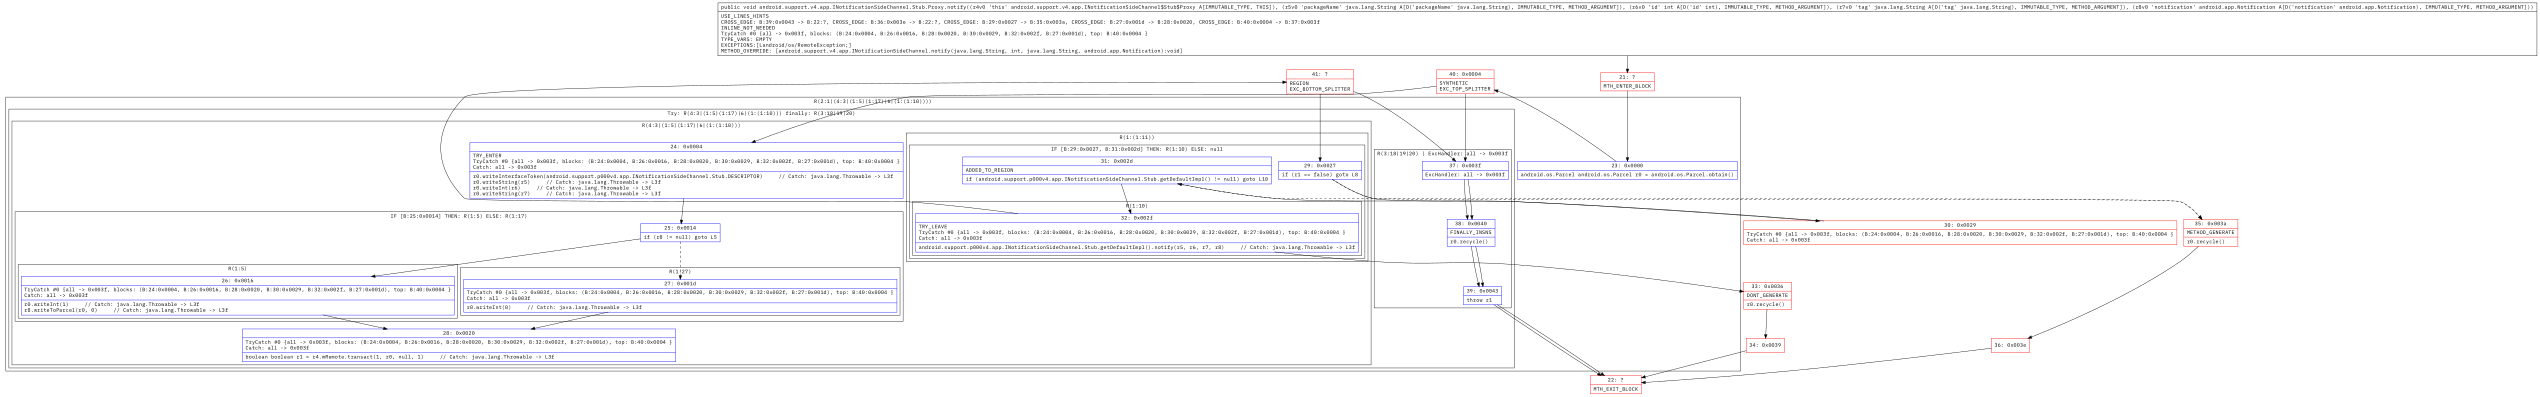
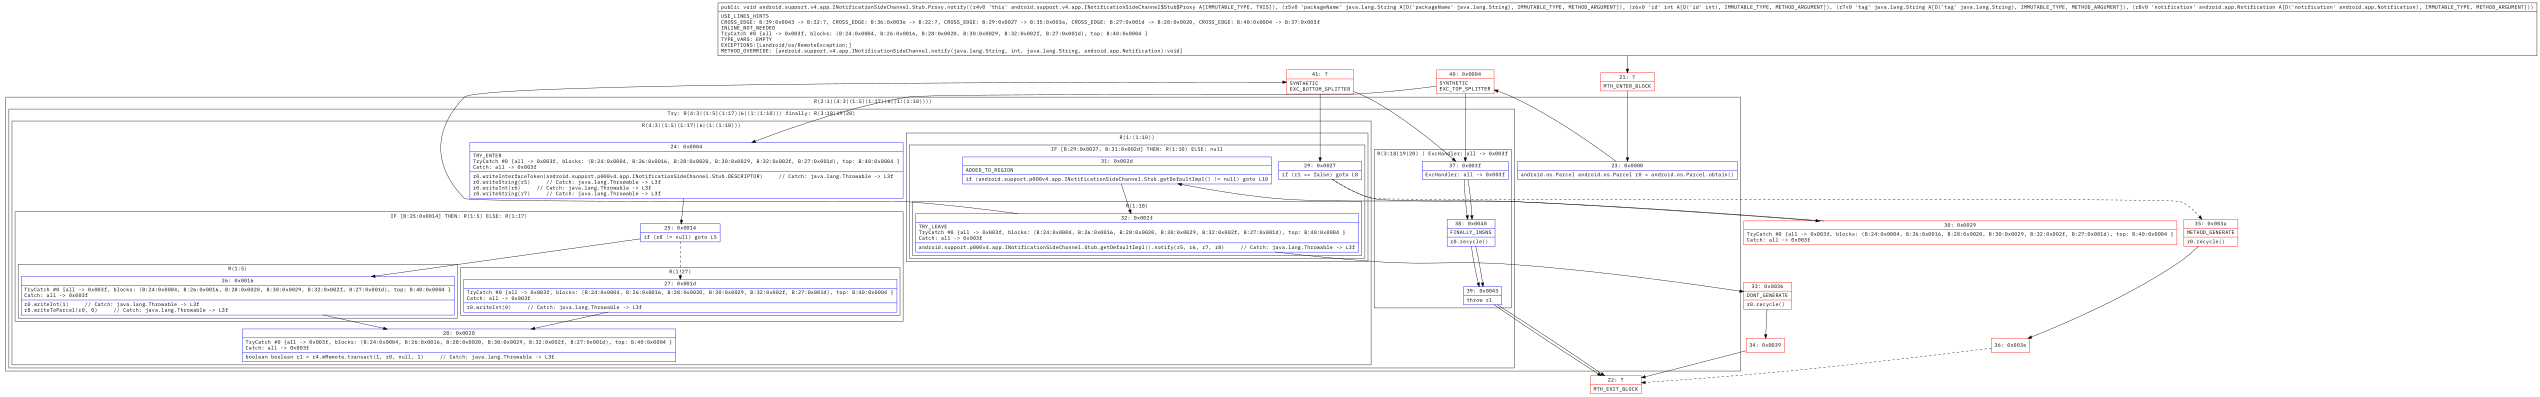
  digraph {
    fontname="IBM Plex Mono"
    node [color=blue fontname="IBM Plex Mono" shape=record]
    edge [fontname="IBM Plex Mono"]
    n1 [label="{26\:\ 0x0016|TryCatch #0 \{all \-\> 0x003f, blocks: (B:24:0x0004, B:26:0x0016, B:28:0x0020, B:30:0x0029, B:32:0x002f, B:27:0x001d), top: B:40:0x0004 \}\lCatch: all \-\> 0x003f\l|r0.writeInt(1)     \/\/ Catch: java.lang.Throwable \-\> L3f\lr8.writeToParcel(r0, 0)     \/\/ Catch: java.lang.Throwable \-\> L3f\l}"]
    n2 [label="{27\:\ 0x001d|TryCatch #0 \{all \-\> 0x003f, blocks: (B:24:0x0004, B:26:0x0016, B:28:0x0020, B:30:0x0029, B:32:0x002f, B:27:0x001d), top: B:40:0x0004 \}\lCatch: all \-\> 0x003f\l|r0.writeInt(0)     \/\/ Catch: java.lang.Throwable \-\> L3f\l}"]
    n3 [label="{25\:\ 0x0014|if (r8 != null) goto L5\l}"]
    n4 [label="{32\:\ 0x002f|TRY_LEAVE\lTryCatch #0 \{all \-\> 0x003f, blocks: (B:24:0x0004, B:26:0x0016, B:28:0x0020, B:30:0x0029, B:32:0x002f, B:27:0x001d), top: B:40:0x0004 \}\lCatch: all \-\> 0x003f\l|android.support.p000v4.app.INotificationSideChannel.Stub.getDefaultImpl().notify(r5, r6, r7, r8)     \/\/ Catch: java.lang.Throwable \-\> L3f\l}"]
    n5 [label="{29\:\ 0x0027|if (r1 == false) goto L8\l}"]
    n6 [label="{31\:\ 0x002d|ADDED_TO_REGION\l|if (android.support.p000v4.app.INotificationSideChannel.Stub.getDefaultImpl() != null) goto L10\l}"]
    n7 [label="{24\:\ 0x0004|TRY_ENTER\lTryCatch #0 \{all \-\> 0x003f, blocks: (B:24:0x0004, B:26:0x0016, B:28:0x0020, B:30:0x0029, B:32:0x002f, B:27:0x001d), top: B:40:0x0004 \}\lCatch: all \-\> 0x003f\l|r0.writeInterfaceToken(android.support.p000v4.app.INotificationSideChannel.Stub.DESCRIPTOR)     \/\/ Catch: java.lang.Throwable \-\> L3f\lr0.writeString(r5)     \/\/ Catch: java.lang.Throwable \-\> L3f\lr0.writeInt(r6)     \/\/ Catch: java.lang.Throwable \-\> L3f\lr0.writeString(r7)     \/\/ Catch: java.lang.Throwable \-\> L3f\l}"]
    n8 [label="{28\:\ 0x0020|TryCatch #0 \{all \-\> 0x003f, blocks: (B:24:0x0004, B:26:0x0016, B:28:0x0020, B:30:0x0029, B:32:0x002f, B:27:0x001d), top: B:40:0x0004 \}\lCatch: all \-\> 0x003f\l|boolean boolean r1 = r4.mRemote.transact(1, r0, null, 1)     \/\/ Catch: java.lang.Throwable \-\> L3f\l}"]
    n9 [label="{37\:\ 0x003f|ExcHandler: all \-\> 0x003f\l}"]
    n10 [label="{38\:\ 0x0040|FINALLY_INSNS\l|r0.recycle()\l}"]
    n11 [label="{39\:\ 0x0043|throw r1\l}"]
    n12 [label="{23\:\ 0x0000|android.os.Parcel android.os.Parcel r0 = android.os.Parcel.obtain()\l}"]
    n13 [color=red label="{33\:\ 0x0036|DONT_GENERATE\l|r0.recycle()\l}"]
-   n14 [color=red label="{41\:\ ?|REGION\lEXC_BOTTOM_SPLITTER\l}"]
+   n14 [color=red label="{41\:\ ?|SYNTHETIC\lEXC_BOTTOM_SPLITTER\l}"]
    n15 [color=red label="{30\:\ 0x0029|TryCatch #0 \{all \-\> 0x003f, blocks: (B:24:0x0004, B:26:0x0016, B:28:0x0020, B:30:0x0029, B:32:0x002f, B:27:0x001d), top: B:40:0x0004 \}\lCatch: all \-\> 0x003f\l}"]
    n16 [color=red label="{35\:\ 0x003a|METHOD_GENERATE\l|r0.recycle()\l}"]
    n17 [color=red label="{22\:\ ?|MTH_EXIT_BLOCK\l}"]
    n18 [color=red label="{40\:\ 0x0004|SYNTHETIC\lEXC_TOP_SPLITTER\l}"]
    n19 [color=red label="{36\:\ 0x003e}"]
    n20 [color=red label="{34\:\ 0x0039}"]
    n21 [color=red label="{21\:\ ?|MTH_ENTER_BLOCK\l}"]
    n22 [label="{public void android.support.v4.app.INotificationSideChannel.Stub.Proxy.notify((r4v0 'this' android.support.v4.app.INotificationSideChannel$Stub$Proxy A[IMMUTABLE_TYPE, THIS]), (r5v0 'packageName' java.lang.String A[D('packageName' java.lang.String), IMMUTABLE_TYPE, METHOD_ARGUMENT]), (r6v0 'id' int A[D('id' int), IMMUTABLE_TYPE, METHOD_ARGUMENT]), (r7v0 'tag' java.lang.String A[D('tag' java.lang.String), IMMUTABLE_TYPE, METHOD_ARGUMENT]), (r8v0 'notification' android.app.Notification A[D('notification' android.app.Notification), IMMUTABLE_TYPE, METHOD_ARGUMENT]))  | USE_LINES_HINTS\lCROSS_EDGE: B:39:0x0043 \-\> B:22:?, CROSS_EDGE: B:36:0x003e \-\> B:22:?, CROSS_EDGE: B:29:0x0027 \-\> B:35:0x003a, CROSS_EDGE: B:27:0x001d \-\> B:28:0x0020, CROSS_EDGE: B:40:0x0004 \-\> B:37:0x003f\lINLINE_NOT_NEEDED\lTryCatch #0 \{all \-\> 0x003f, blocks: (B:24:0x0004, B:26:0x0016, B:28:0x0020, B:30:0x0029, B:32:0x002f, B:27:0x001d), top: B:40:0x0004 \}\lTYPE_VARS: EMPTY\lEXCEPTIONS:[Landroid\/os\/RemoteException;]\lMETHOD_OVERRIDE: [android.support.v4.app.INotificationSideChannel.notify(java.lang.String, int, java.lang.String, android.app.Notification):void]\l}" color=""]
    subgraph cluster_1 {
      label="R(2:1|(4:3|(1:5)(1:17)|6|(1:(1:10))))"
      n12
      subgraph cluster_2 {
        label="Try: R(4:3|(1:5)(1:17)|6|(1:(1:10))) finally: R(3:18|19|20)"
        subgraph cluster_3 {
          label="R(4:3|(1:5)(1:17)|6|(1:(1:10)))"
          n7
          n8
          subgraph cluster_4 {
            label="IF [B:25:0x0014] THEN: R(1:5) ELSE: R(1:17)"
            n3
            subgraph cluster_5 {
              label="R(1:5)"
              n1
            }
            subgraph cluster_6 {
              label="R(1:27)"
              n2
            }
          }
          subgraph cluster_7 {
-           label="R(1:(1:11))"
+           label="R(1:(1:10))"
            subgraph cluster_8 {
              label="IF [B:29:0x0027, B:31:0x002d] THEN: R(1:10) ELSE: null"
              n5
              n6
              subgraph cluster_9 {
                label="R(1:10)"
                n4
              }
            }
          }
        }
        subgraph cluster_10 {
          label="R(3:18|19|20) | ExcHandler: all \-\> 0x003f\l"
          n9
          n10
          n11
        }
      }
    }
    subgraph cluster_11 {
      label="R(3:18|19|20) | ExcHandler: all \-\> 0x003f\l"
    }
    n1 -> n8
    n2 -> n8
    n3 -> n1
    n3 -> n2 [style=dashed]
    n4 -> n13
    n4 -> n14
    n5 -> n15
    n5 -> n16 [style=dashed]
    n6 -> n4
-   n6 -> n16 [style=dashed]
    n7 -> n3
    n9 -> n10
    n9 -> n10
    n10 -> n11
    n10 -> n11
    n11 -> n17
    n11 -> n17
    n12 -> n18
    n13 -> n20
    n14 -> n5
    n14 -> n9
    n15 -> n6
    n16 -> n19
    n18 -> n7
    n18 -> n9
-   n19 -> n17
+   n19 -> n17 [style=dashed]
    n20 -> n17
    n21 -> n12
    n22 -> n21
  }
